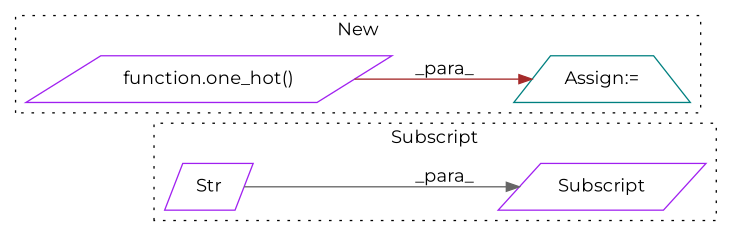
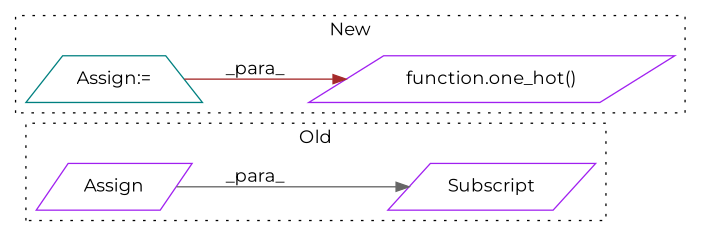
  digraph {
    fontname=Montserrat
    rankdir=LR
    node [color=purple fontname=Montserrat shape=parallelogram]
    edge [fontname=Montserrat]
    n1 [a=63 l="17,0" label=Subscript s="1138,0"]
-   n2 [a=66 l=9 label=Str s=1145]
+   n2 [a=66 l=9 label=Assign s=1145]
    n3 [a=75 l="8,1" label="function.one_hot()" s="2797,2841"]
    n4 [a=68 color=teal l=3 label="Assign:=" s=2794 shape=trapezium]
    subgraph cluster_1 {
-     label=Subscript
+     label=Old
      style=dotted
      n1
      n2
    }
    subgraph cluster_2 {
      label=New
      style=dotted
      n3
      n4
    }
    n2 -> n1 [color=gray40 label=_para_]
-   n3 -> n4 [color=brown label=_para_]
+   n4 -> n3 [color=brown label=_para_]
  }
